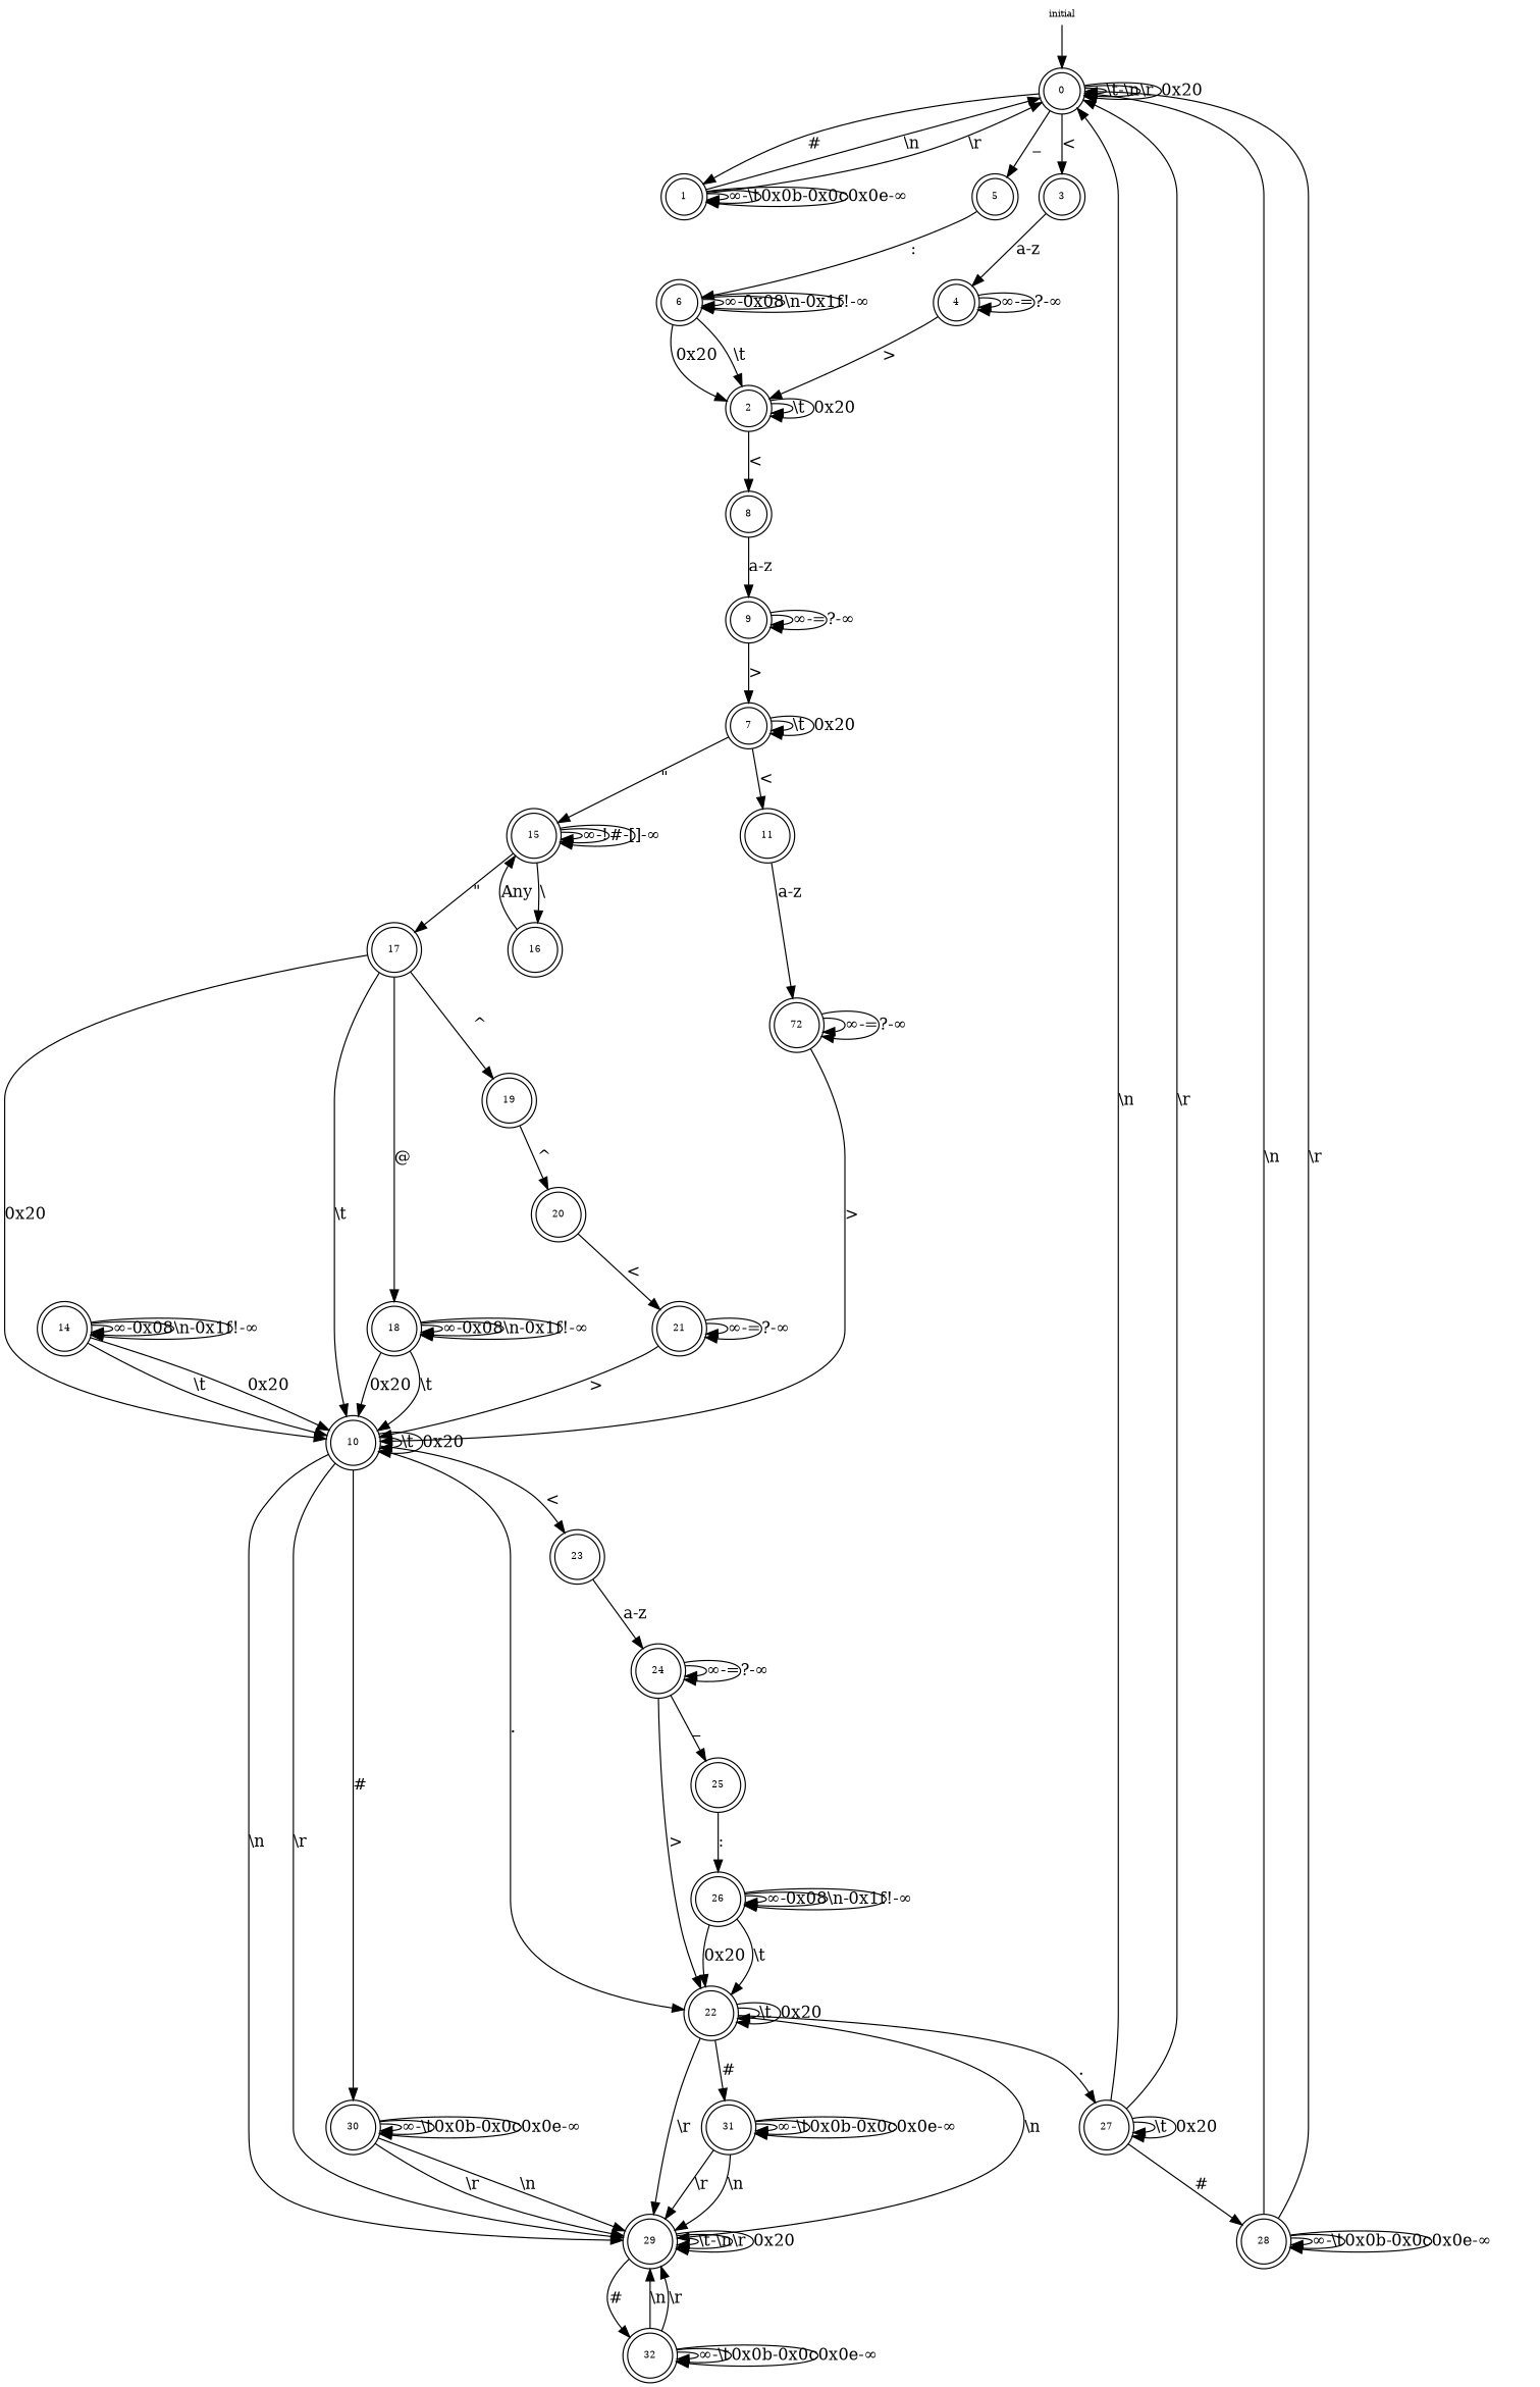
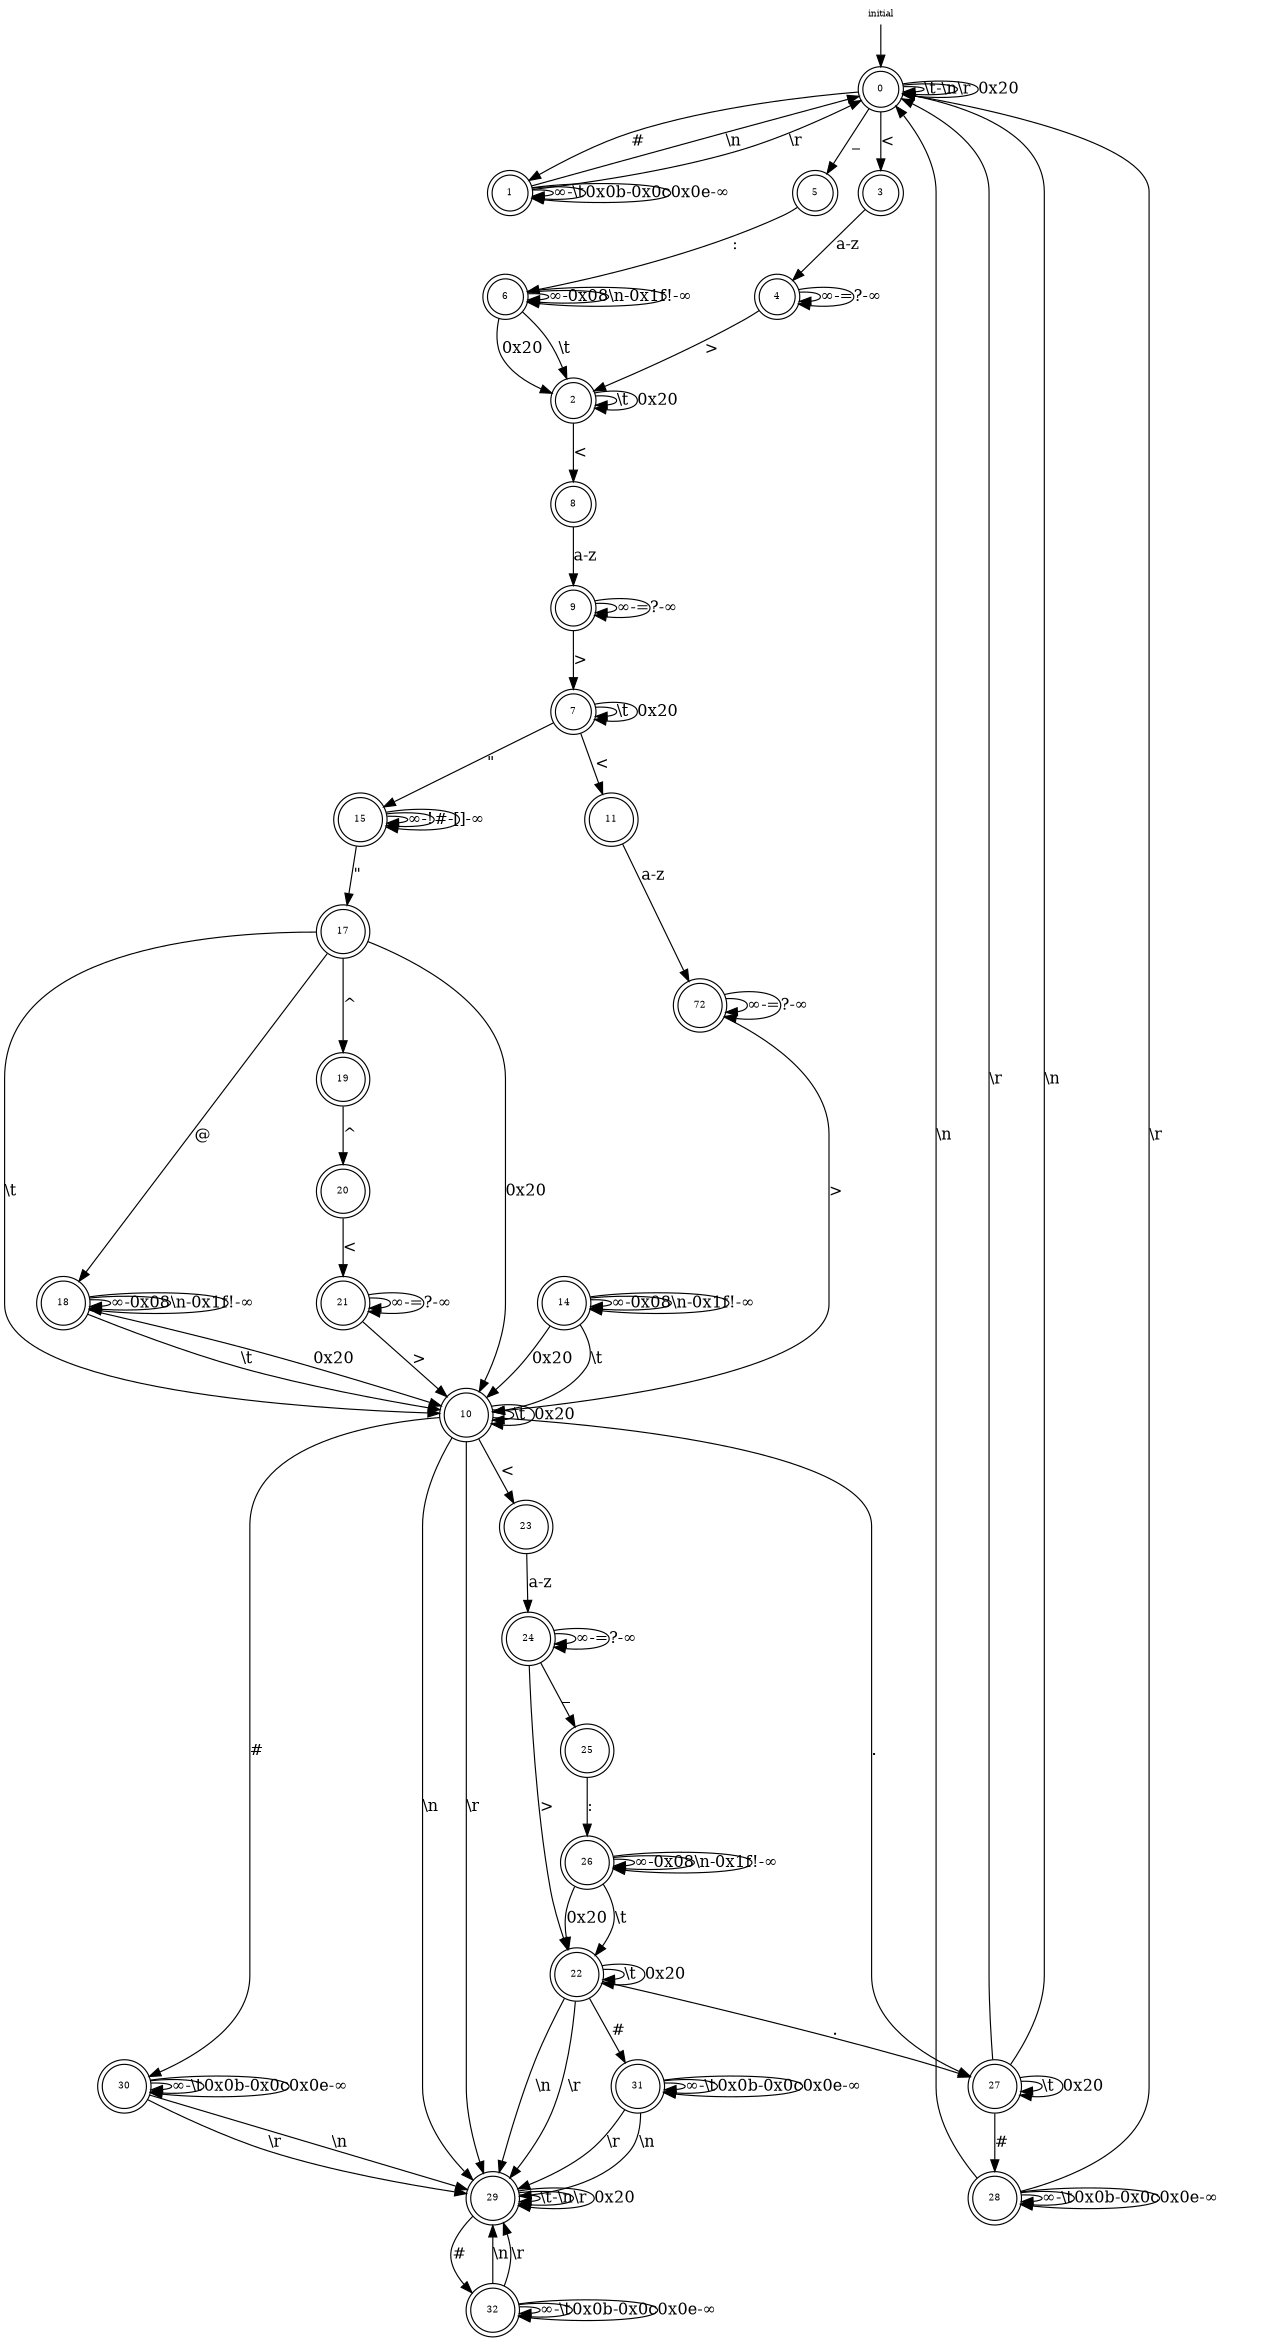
  digraph {
    rankdir=TB
    node [fontsize=8 shape=doublecircle]
    initial [height=0.2 shape=plaintext width=0.2]
    n2 [height=0.2 label=0 width=0.2]
    n3 [height=0.2 label=1 width=0.2]
    n4 [height=0.2 label=3 width=0.2]
    n5 [height=0.2 label=5 width=0.2]
    n6 [height=0.2 label=4 width=0.2]
    n7 [height=0.2 label=6 width=0.2]
    n8 [height=0.2 label=2 width=0.2]
    n9 [height=0.2 label=8 width=0.2]
    n10 [height=0.2 label=9 width=0.2]
    n11 [height=0.2 label=7 width=0.2]
    n12 [height=0.2 label=15 width=0.2]
    n13 [height=0.2 label=11 width=0.2]
    n14 [height=0.2 label=17 width=0.2]
-   n15 [height=0.2 label=16 width=0.2]
    n16 [height=0.2 label=72 width=0.2]
    n17 [height=0.2 label=10 width=0.2]
    n18 [height=0.2 label=18 width=0.2]
    n19 [height=0.2 label=19 width=0.2]
    n20 [height=0.2 label=14 width=0.2]
    n21 [height=0.2 label=29 width=0.2]
    n22 [height=0.2 label=30 width=0.2]
    n23 [height=0.2 label=27 width=0.2]
    n24 [height=0.2 label=23 width=0.2]
    n25 [height=0.2 label=32 width=0.2]
    n26 [height=0.2 label=28 width=0.2]
    n27 [height=0.2 label=24 width=0.2]
    n28 [height=0.2 label=25 width=0.2]
    n29 [height=0.2 label=26 width=0.2]
    n30 [height=0.2 label=22 width=0.2]
    n31 [height=0.2 label=20 width=0.2]
    n32 [height=0.2 label=21 width=0.2]
    n33 [height=0.2 label=31 width=0.2]
    initial -> n2
    n2 -> n2 [label="\\t-\\n"]
    n2 -> n2 [label="\\r"]
    n2 -> n2 [label="0x20"]
    n2 -> n3 [label="#"]
    n2 -> n4 [label="<"]
    n2 -> n5 [label=_]
    n3 -> n2 [label="\\n"]
    n3 -> n2 [label="\\r"]
    n3 -> n3 [label="∞-\\t"]
    n3 -> n3 [label="0x0b-0x0c"]
    n3 -> n3 [label="0x0e-∞"]
    n4 -> n6 [label="a-z"]
    n5 -> n7 [label=":"]
    n6 -> n6 [label="∞-="]
    n6 -> n6 [label="?-∞"]
    n6 -> n8 [label=">"]
    n7 -> n7 [label="∞-0x08"]
    n7 -> n7 [label="\\n-0x1f"]
    n7 -> n7 [label="!-∞"]
    n7 -> n8 [label="\\t"]
    n7 -> n8 [label="0x20"]
    n8 -> n8 [label="\\t"]
    n8 -> n8 [label="0x20"]
    n8 -> n9 [label="<"]
    n9 -> n10 [label="a-z"]
    n10 -> n10 [label="∞-="]
    n10 -> n10 [label="?-∞"]
    n10 -> n11 [label=">"]
    n11 -> n11 [label="\\t"]
    n11 -> n11 [label="0x20"]
    n11 -> n12 [label="\""]
    n11 -> n13 [label="<"]
    n12 -> n12 [label="∞-!"]
    n12 -> n12 [label="#-["]
    n12 -> n12 [label="]-∞"]
    n12 -> n14 [label="\""]
-   n12 -> n15 [label="\\"]
    n13 -> n16 [label="a-z"]
    n14 -> n17 [label="\\t"]
    n14 -> n17 [label="0x20"]
    n14 -> n18 [label="@"]
    n14 -> n19 [label="^"]
-   n15 -> n12 [label=Any]
    n16 -> n16 [label="∞-="]
    n16 -> n16 [label="?-∞"]
    n16 -> n17 [label=">"]
    n17 -> n17 [label="\\t"]
    n17 -> n17 [label="0x20"]
    n17 -> n21 [label="\\n"]
    n17 -> n21 [label="\\r"]
    n17 -> n22 [label="#"]
-   n17 -> n30 [label="."]
+   n17 -> n23 [label="."]
    n17 -> n24 [label="<"]
    n18 -> n17 [label="\\t"]
    n18 -> n17 [label="0x20"]
    n18 -> n18 [label="∞-0x08"]
    n18 -> n18 [label="\\n-0x1f"]
    n18 -> n18 [label="!-∞"]
    n19 -> n31 [label="^"]
    n20 -> n17 [label="\\t"]
    n20 -> n17 [label="0x20"]
    n20 -> n20 [label="∞-0x08"]
    n20 -> n20 [label="\\n-0x1f"]
    n20 -> n20 [label="!-∞"]
    n21 -> n21 [label="\\t-\\n"]
    n21 -> n21 [label="\\r"]
    n21 -> n21 [label="0x20"]
    n21 -> n25 [label="#"]
    n22 -> n21 [label="\\n"]
    n22 -> n21 [label="\\r"]
    n22 -> n22 [label="∞-\\t"]
    n22 -> n22 [label="0x0b-0x0c"]
    n22 -> n22 [label="0x0e-∞"]
    n23 -> n2 [label="\\n"]
    n23 -> n2 [label="\\r"]
    n23 -> n23 [label="\\t"]
    n23 -> n23 [label="0x20"]
    n23 -> n26 [label="#"]
    n24 -> n27 [label="a-z"]
    n25 -> n21 [label="\\n"]
    n25 -> n21 [label="\\r"]
    n25 -> n25 [label="∞-\\t"]
    n25 -> n25 [label="0x0b-0x0c"]
    n25 -> n25 [label="0x0e-∞"]
    n26 -> n2 [label="\\n"]
    n26 -> n2 [label="\\r"]
    n26 -> n26 [label="∞-\\t"]
    n26 -> n26 [label="0x0b-0x0c"]
    n26 -> n26 [label="0x0e-∞"]
    n27 -> n27 [label="∞-="]
    n27 -> n27 [label="?-∞"]
    n27 -> n28 [label=_]
    n27 -> n30 [label=">"]
    n28 -> n29 [label=":"]
    n29 -> n29 [label="∞-0x08"]
    n29 -> n29 [label="\\n-0x1f"]
    n29 -> n29 [label="!-∞"]
    n29 -> n30 [label="\\t"]
    n29 -> n30 [label="0x20"]
    n30 -> n21 [label="\\n"]
    n30 -> n21 [label="\\r"]
    n30 -> n23 [label="."]
    n30 -> n30 [label="\\t"]
    n30 -> n30 [label="0x20"]
    n30 -> n33 [label="#"]
    n31 -> n32 [label="<"]
    n32 -> n17 [label=">"]
    n32 -> n32 [label="∞-="]
    n32 -> n32 [label="?-∞"]
    n33 -> n21 [label="\\n"]
    n33 -> n21 [label="\\r"]
    n33 -> n33 [label="∞-\\t"]
    n33 -> n33 [label="0x0b-0x0c"]
    n33 -> n33 [label="0x0e-∞"]
  }
